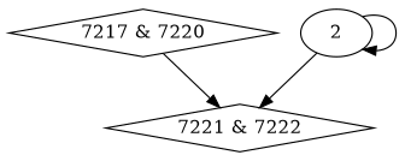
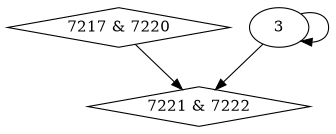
  digraph {
    node [shape=diamond]
    n1 [label="7217 & 7220"]
    n2 [label="7221 & 7222"]
-   2 [shape=""]
+   2 [label=3 shape=""]
    n1 -> n2
    2 -> n2
    2 -> 2
  }
